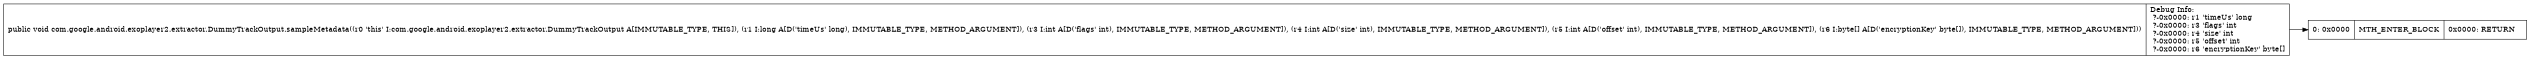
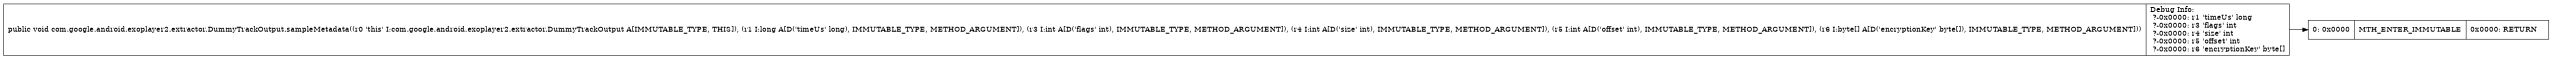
  digraph {
    rankdir=LR
    node [shape=record]
-   n1 [label="{0\:\ 0x0000|MTH_ENTER_BLOCK\l|0x0000: RETURN   \l}"]
+   n1 [label="{0\:\ 0x0000|MTH_ENTER_IMMUTABLE\l|0x0000: RETURN   \l}"]
    n2 [label="{public void com.google.android.exoplayer2.extractor.DummyTrackOutput.sampleMetadata((r0 'this' I:com.google.android.exoplayer2.extractor.DummyTrackOutput A[IMMUTABLE_TYPE, THIS]), (r1 I:long A[D('timeUs' long), IMMUTABLE_TYPE, METHOD_ARGUMENT]), (r3 I:int A[D('flags' int), IMMUTABLE_TYPE, METHOD_ARGUMENT]), (r4 I:int A[D('size' int), IMMUTABLE_TYPE, METHOD_ARGUMENT]), (r5 I:int A[D('offset' int), IMMUTABLE_TYPE, METHOD_ARGUMENT]), (r6 I:byte[] A[D('encryptionKey' byte[]), IMMUTABLE_TYPE, METHOD_ARGUMENT]))  | Debug Info:\l  ?\-0x0000: r1 'timeUs' long\l  ?\-0x0000: r3 'flags' int\l  ?\-0x0000: r4 'size' int\l  ?\-0x0000: r5 'offset' int\l  ?\-0x0000: r6 'encryptionKey' byte[]\l}"]
    n2 -> n1
  }
